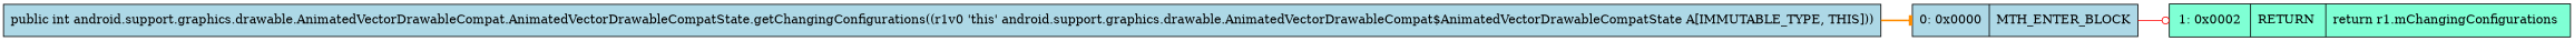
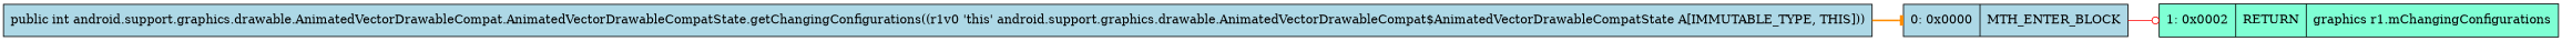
  digraph {
    rankdir=LR
    node [shape=record style=filled fillcolor=lightblue]
    n1 [label="{0\:\ 0x0000|MTH_ENTER_BLOCK\l}"]
-   n2 [label="{1\:\ 0x0002|RETURN\l|return r1.mChangingConfigurations\l}" fillcolor=aquamarine]
+   n2 [label="{1\:\ 0x0002|RETURN\l|graphics r1.mChangingConfigurations\l}" fillcolor=aquamarine]
    n3 [label="{public int android.support.graphics.drawable.AnimatedVectorDrawableCompat.AnimatedVectorDrawableCompatState.getChangingConfigurations((r1v0 'this' android.support.graphics.drawable.AnimatedVectorDrawableCompat$AnimatedVectorDrawableCompatState A[IMMUTABLE_TYPE, THIS])) }"]
    n1 -> n2 [color=red style=solid arrowhead=odot]
    n3 -> n1 [color=darkorange style=bold arrowhead=tee]
  }
